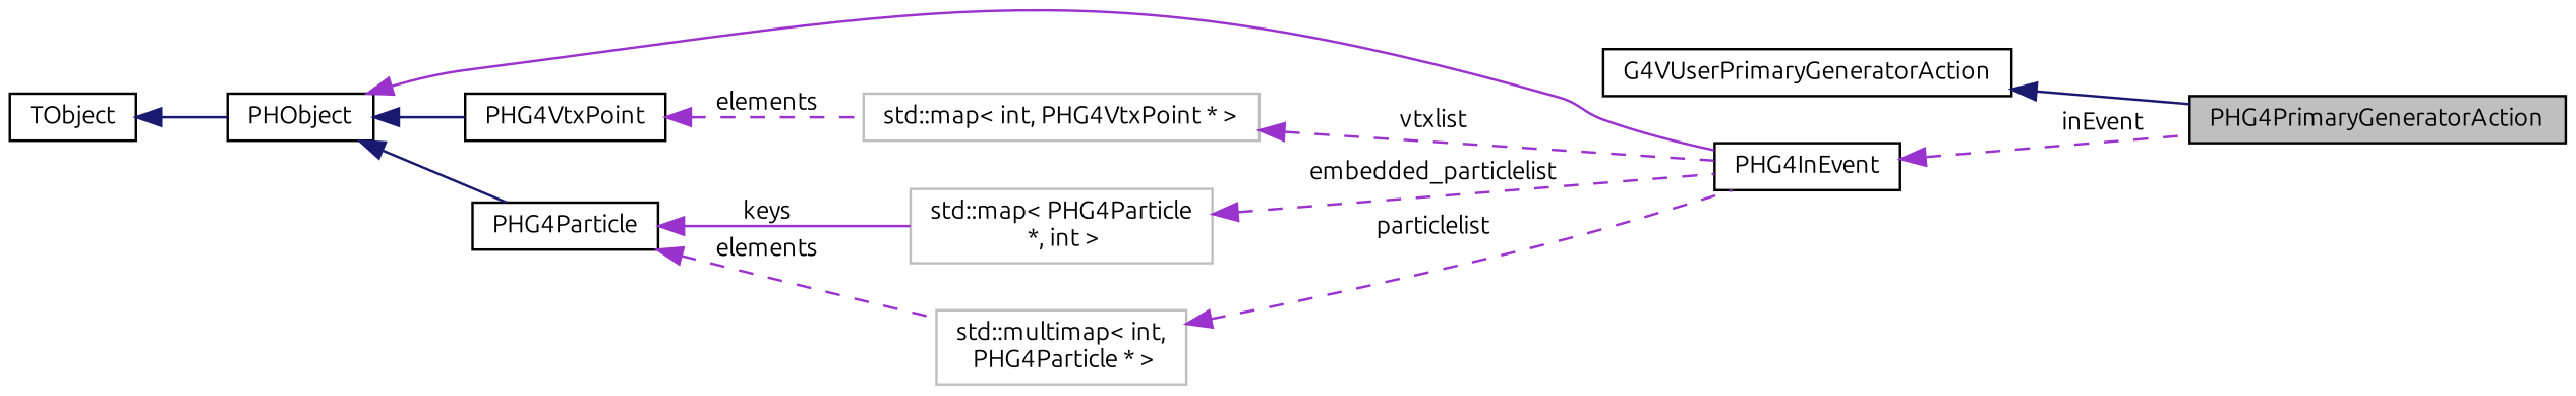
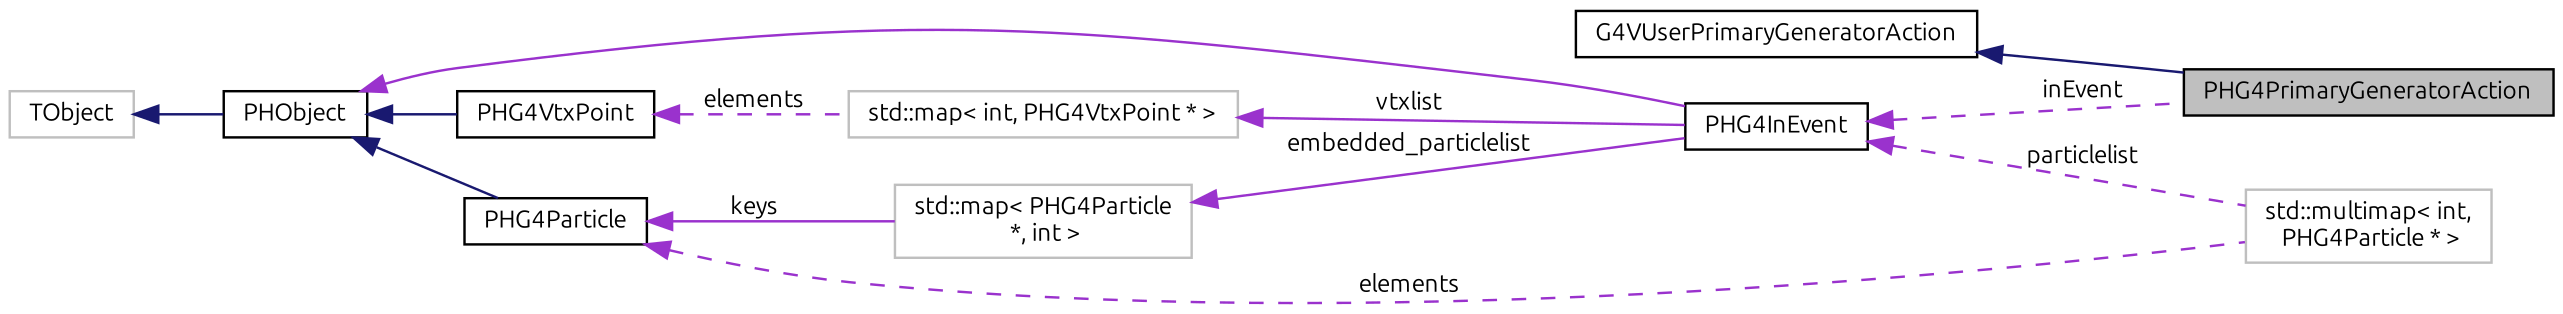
  digraph {
    fontname=Ubuntu
    rankdir=LR
    node [color=black fontname=Ubuntu fontsize=10 shape=record]
    edge [color=darkorchid3 dir=back fontname=Ubuntu fontsize=10 labelfontname=FreeSans labelfontsize=10 style=solid]
    n1 [fillcolor=grey75 fontcolor=black height=0.2 label=PHG4PrimaryGeneratorAction style=filled width=0.4]
    n2 [height=0.2 label=G4VUserPrimaryGeneratorAction width=0.4]
    n3 [height=0.2 label=PHG4InEvent width=0.4]
    n4 [height=0.2 label=PHObject width=0.4]
    n5 [height=0.2 label=PHG4VtxPoint width=0.4]
    n6 [height=0.2 label=PHG4Particle width=0.4]
    n7 [color=grey75 height=0.2 label="std::map\< int, PHG4VtxPoint * \>" width=0.4]
    n8 [color=grey75 height=0.2 label="std::map\< PHG4Particle\l *, int \>" width=0.4]
    n9 [color=grey75 height=0.2 label="std::multimap\< int,\l PHG4Particle * \>" width=0.4]
-   n10 [height=0.2 label=TObject width=0.4]
+   n10 [color=grey75 height=0.2 label=TObject width=0.4]
    n2 -> n1 [color=midnightblue]
    n3 -> n1 [label=" inEvent" style=dashed]
    n4 -> n3
    n4 -> n5 [color=midnightblue]
    n4 -> n6 [color=midnightblue]
    n5 -> n7 [label=" elements" style=dashed]
    n6 -> n8 [label=" keys"]
    n6 -> n9 [label=" elements" style=dashed]
-   n7 -> n3 [label=" vtxlist" style=dashed]
-   n8 -> n3 [label=" embedded_particlelist" style=dashed]
-   n9 -> n3 [label=" particlelist" style=dashed]
+   n7 -> n3 [label=" vtxlist"]
+   n8 -> n3 [label=" embedded_particlelist"]
+   n3 -> n9 [label=" particlelist" style=dashed]
    n10 -> n4 [color=midnightblue]
  }
